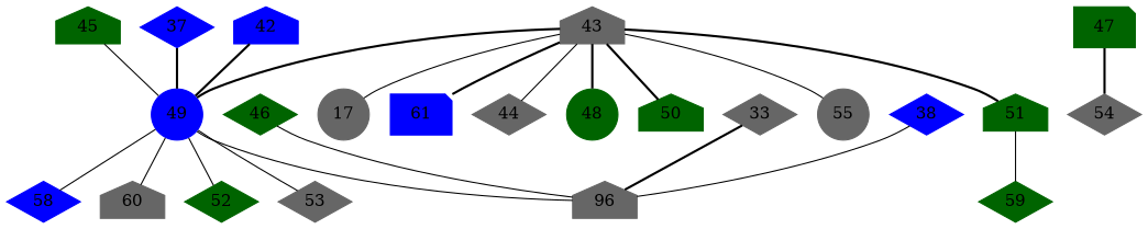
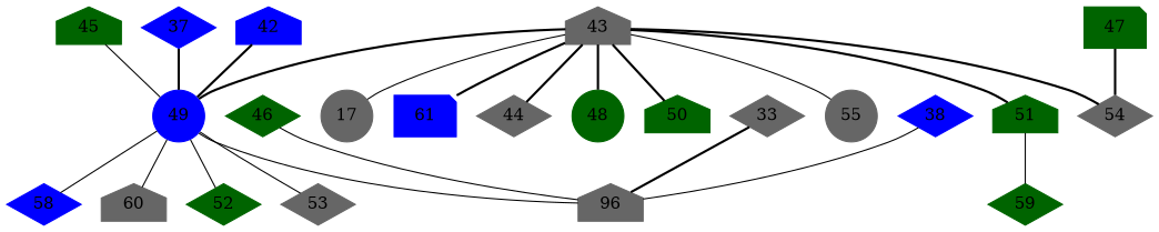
  graph {
    node [color=gray40 shape=diamond style=filled]
    edge [style=bold]
    n1 [label=96 shape=house super="+8+36+32"]
    33
    49 [color=blue shape=circle super="+40+35"]
    52 [color=darkgreen]
    53
    58 [color=blue]
    60 [shape=house]
    37 [color=blue]
    38 [color=blue]
    42 [color=blue shape=house]
    43 [shape=house super="+17+22+23+26+27+29+31+39+34"]
    44
    48 [color=darkgreen shape=circle]
    50 [color=darkgreen shape=house]
    51 [color=darkgreen shape=house]
    54 [super="+30"]
    55 [shape=circle]
    n18 [label=17 shape=circle]
    61 [color=blue shape=note]
    59 [color=darkgreen]
    45 [color=darkgreen shape=house]
    46 [color=darkgreen]
    47 [color=darkgreen shape=note]
    33 -- n1
    49 -- n1 [style=solid]
    49 -- 52 [style=solid]
    49 -- 53 [style=solid]
    49 -- 58 [style=solid]
    49 -- 60 [style=solid]
    37 -- 49
    38 -- n1 [style=solid]
    42 -- 49
    43 -- 49
-   43 -- 44 [style=solid]
+   43 -- 44
    43 -- 48
    43 -- 50
    43 -- 51
+   43 -- 54
    43 -- 55 [style=solid]
    43 -- n18 [style=solid]
    43 -- 61
    51 -- 59 [style=solid]
    45 -- 49 [style=solid]
    46 -- n1 [style=solid]
    47 -- 54
  }
